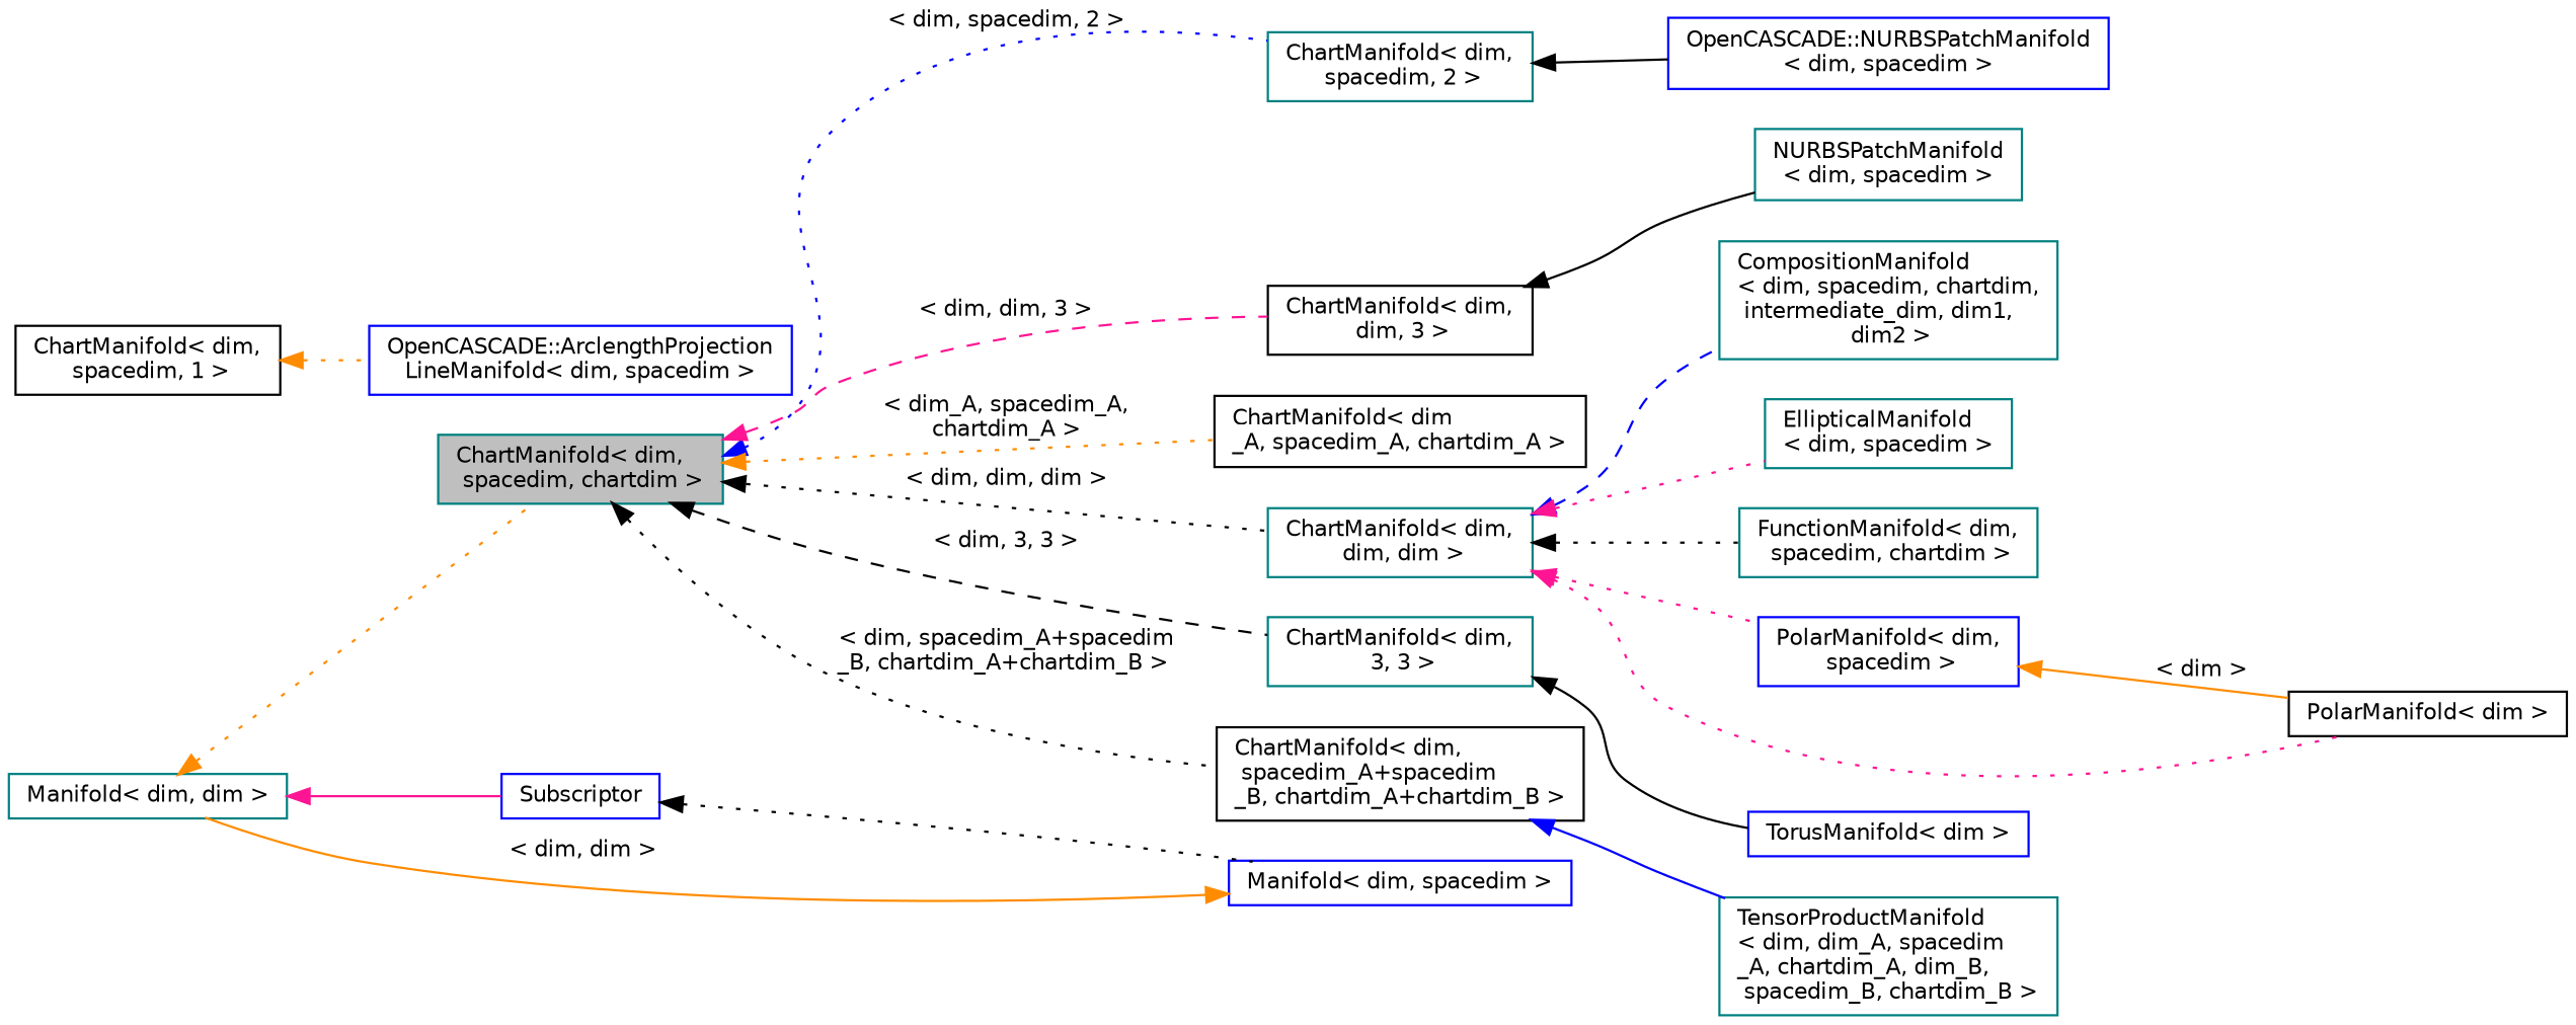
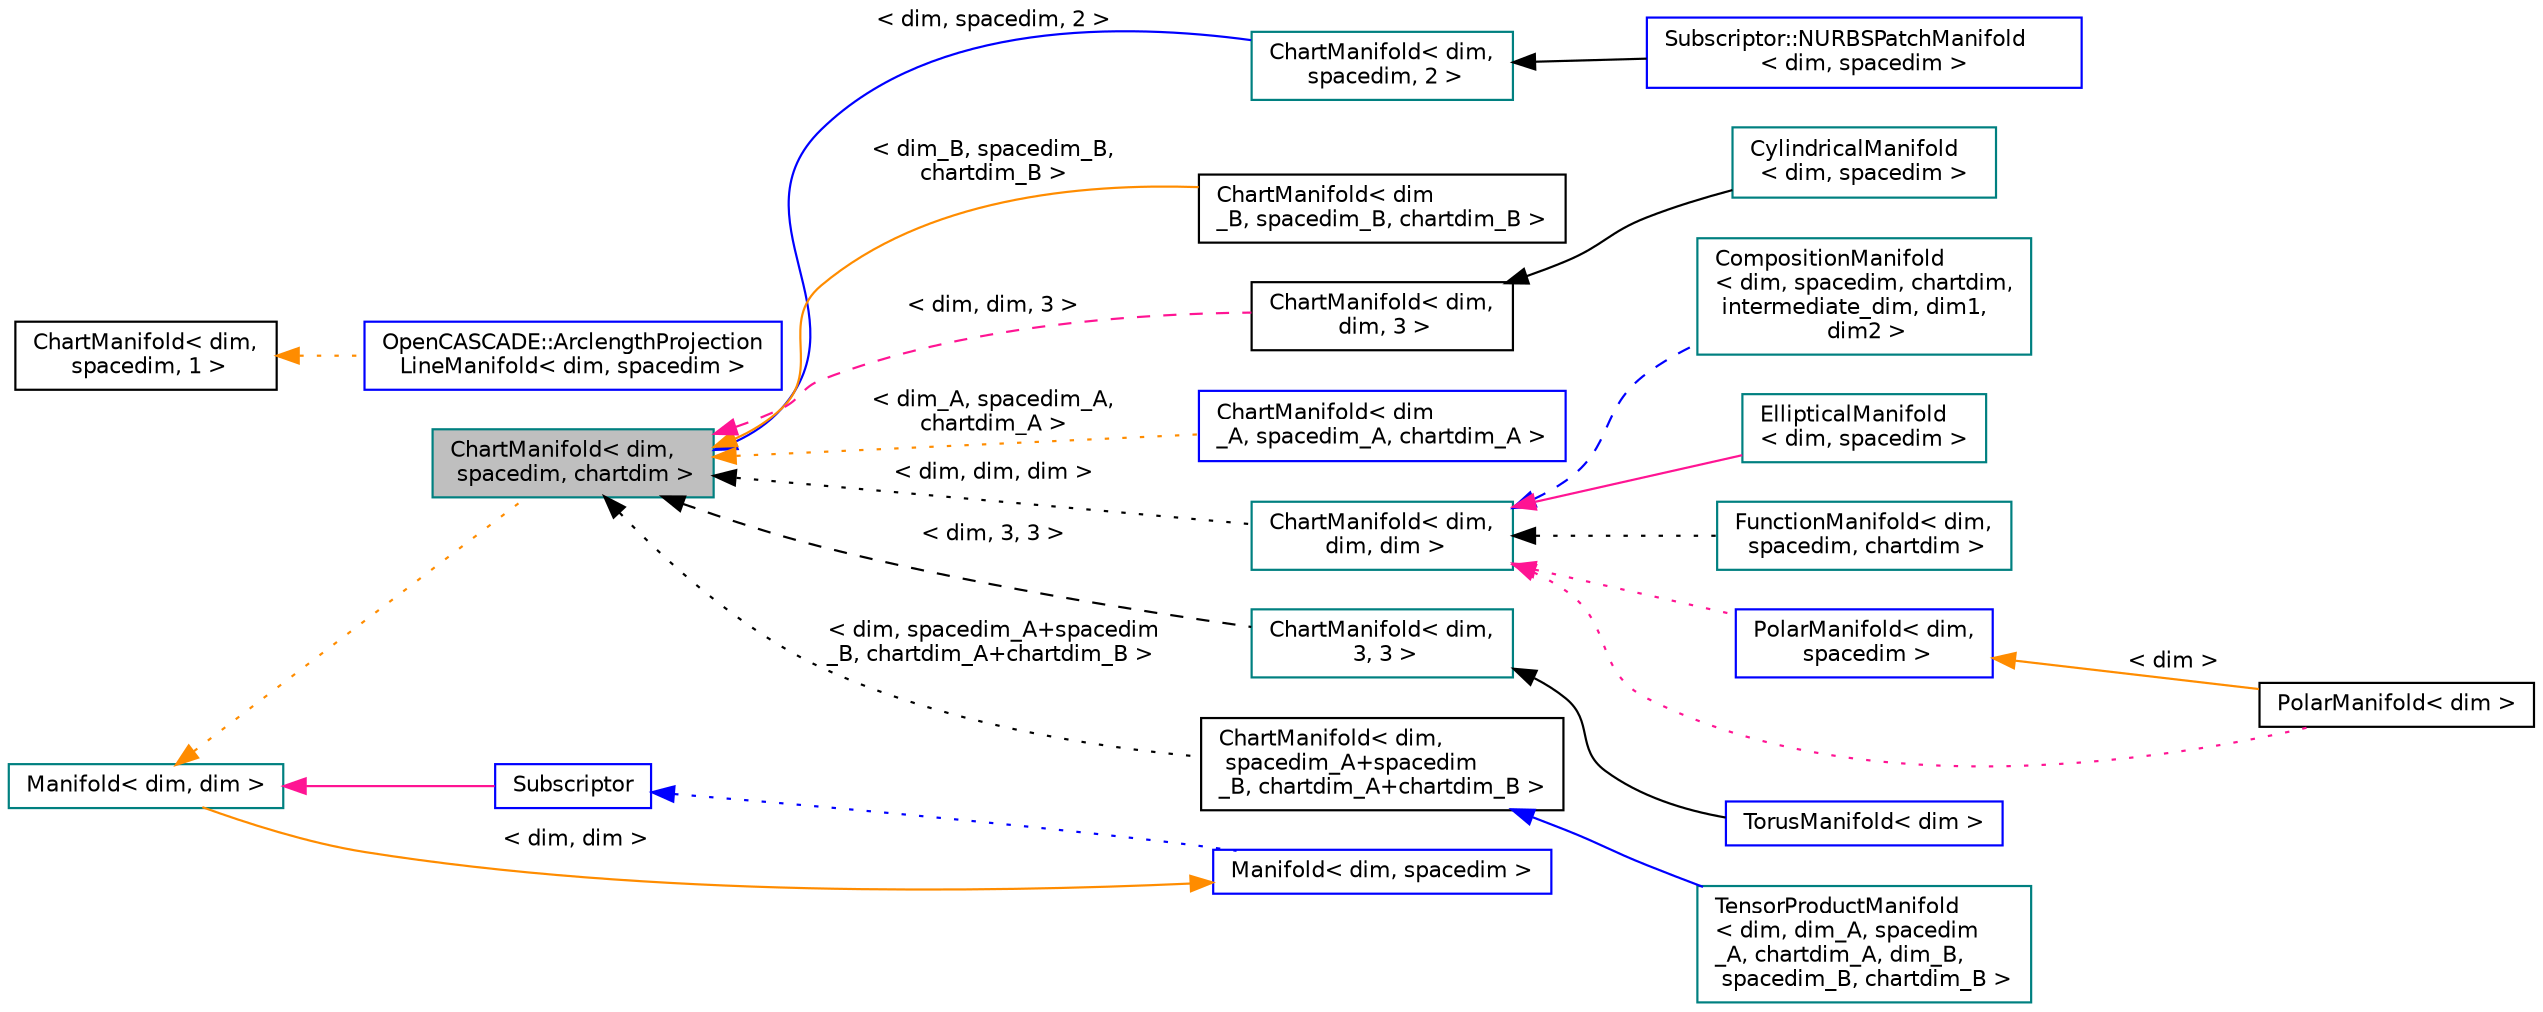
  digraph {
    rankdir=LR
    node [color=teal fillcolor=white fontname=Helvetica fontsize=10 shape=record style=filled]
    edge [color=black dir=back fontname=Helvetica fontsize=10 labelfontname=Helvetica labelfontsize=10 style=dotted]
    n1 [fillcolor=grey75 fontcolor=black height=0.2 label="ChartManifold\< dim,\l spacedim, chartdim \>" width=0.4]
    n2 [height=0.2 label="ChartManifold\< dim,\l spacedim, 2 \>" width=0.4]
+   n3 [color=black height=0.2 label="ChartManifold\< dim\l_B, spacedim_B, chartdim_B \>" width=0.4]
    n4 [color=black height=0.2 label="ChartManifold\< dim,\l dim, 3 \>" width=0.4]
-   n5 [color=black height=0.2 label="ChartManifold\< dim\l_A, spacedim_A, chartdim_A \>" width=0.4]
+   n5 [color=blue height=0.2 label="ChartManifold\< dim\l_A, spacedim_A, chartdim_A \>" width=0.4]
    n6 [height=0.2 label="ChartManifold\< dim,\l dim, dim \>" width=0.4]
    n7 [height=0.2 label="ChartManifold\< dim,\l 3, 3 \>" width=0.4]
    n8 [color=black height=0.2 label="ChartManifold\< dim,\l spacedim_A+spacedim\l_B, chartdim_A+chartdim_B \>" width=0.4]
-   n9 [color=blue height=0.2 label="OpenCASCADE::NURBSPatchManifold\l\< dim, spacedim \>" width=0.4]
+   n9 [color=blue height=0.2 label="Subscriptor::NURBSPatchManifold\l\< dim, spacedim \>" width=0.4]
    n10 [color=black height=0.2 label="ChartManifold\< dim,\l spacedim, 1 \>" width=0.4]
    n11 [color=blue height=0.2 label="OpenCASCADE::ArclengthProjection\lLineManifold\< dim, spacedim \>" width=0.4]
-   n12 [height=0.2 label="NURBSPatchManifold\l\< dim, spacedim \>" width=0.4]
+   n12 [height=0.2 label="CylindricalManifold\l\< dim, spacedim \>" width=0.4]
    n13 [height=0.2 label="CompositionManifold\l\< dim, spacedim, chartdim,\l intermediate_dim, dim1,\l dim2 \>" width=0.4]
    n14 [height=0.2 label="EllipticalManifold\l\< dim, spacedim \>" width=0.4]
    n15 [height=0.2 label="FunctionManifold\< dim,\l spacedim, chartdim \>" width=0.4]
    n16 [color=blue height=0.2 label="PolarManifold\< dim,\l spacedim \>" width=0.4]
    n17 [color=black height=0.2 label="PolarManifold\< dim \>" width=0.4]
    n18 [color=blue height=0.2 label="TorusManifold\< dim \>" width=0.4]
    n19 [height=0.2 label="TensorProductManifold\l\< dim, dim_A, spacedim\l_A, chartdim_A, dim_B,\l spacedim_B, chartdim_B \>" width=0.4]
    n20 [height=0.2 label="Manifold\< dim, dim \>" width=0.4]
    n21 [color=blue height=0.2 label=Subscriptor width=0.4]
    n22 [color=blue height=0.2 label="Manifold\< dim, spacedim \>" width=0.4]
-   n1 -> n2 [color=blue label=" \< dim, spacedim, 2 \>"]
+   n1 -> n2 [color=blue label=" \< dim, spacedim, 2 \>" style=solid]
+   n1 -> n3 [color=darkorange label=" \< dim_B, spacedim_B,\l chartdim_B \>" style=solid]
    n1 -> n4 [color=deeppink label=" \< dim, dim, 3 \>" style=dashed]
    n1 -> n5 [color=darkorange label=" \< dim_A, spacedim_A,\l chartdim_A \>"]
    n1 -> n6 [label=" \< dim, dim, dim \>"]
    n1 -> n7 [label=" \< dim, 3, 3 \>" style=dashed]
    n1 -> n8 [label=" \< dim, spacedim_A+spacedim\l_B, chartdim_A+chartdim_B \>"]
    n2 -> n9 [style=solid]
    n4 -> n12 [style=solid]
    n6 -> n13 [color=blue style=dashed]
-   n6 -> n14 [color=deeppink]
+   n6 -> n14 [color=deeppink style=solid]
    n6 -> n15
    n6 -> n16 [color=deeppink]
    n6 -> n17 [color=deeppink]
    n7 -> n18 [style=solid]
    n8 -> n19 [color=blue style=solid]
    n10 -> n11 [color=darkorange]
    n16 -> n17 [color=darkorange label=" \< dim \>" style=solid]
    n20 -> n1 [color=darkorange]
    n20 -> n21 [color=deeppink style=solid]
-   n21 -> n22
+   n21 -> n22 [color=blue]
    n22 -> n20 [color=darkorange label=" \< dim, dim \>" style=solid]
  }
